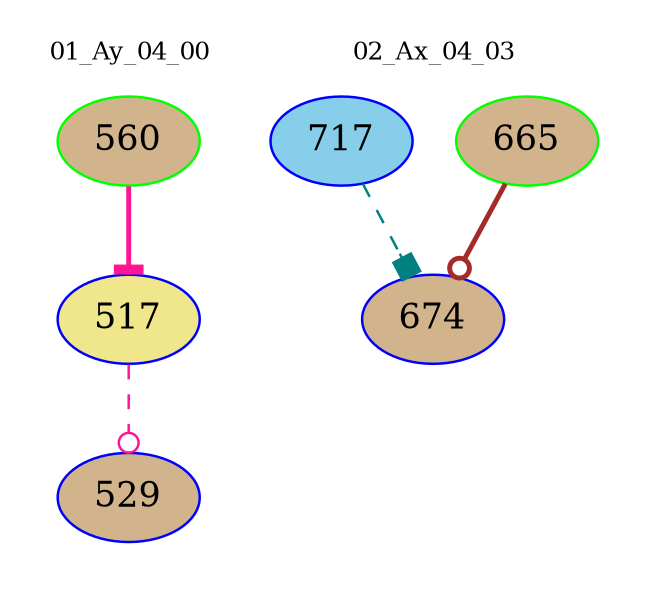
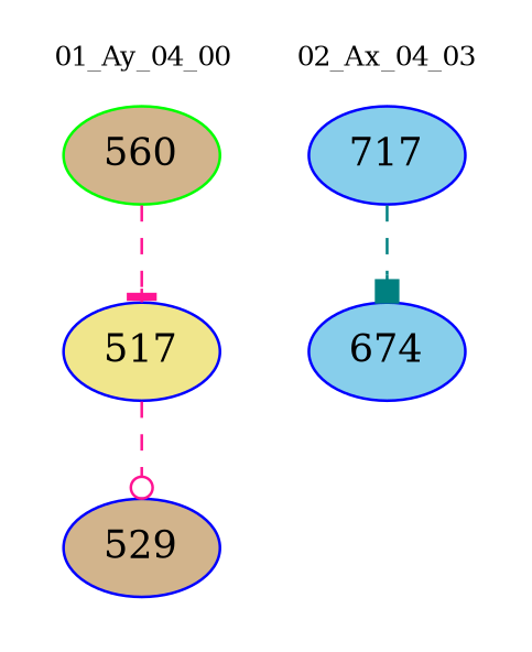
  digraph {
    node [color=blue fillcolor=tan style=filled]
    edge [arrowhead=odot color=deeppink style=bold]
    n1 [color=green label=560]
    n2 [fillcolor=khaki label=517]
    n3 [label=529]
-   n4 [color=green label=665]
-   n5 [label=674]
+   n5 [fillcolor=skyblue label=674]
    n6 [fillcolor=skyblue label=717]
    subgraph cluster_1 {
      color=white
      fontsize=10
      label="01_Ay_04_00"
      n1
      n2
      n3
    }
    subgraph cluster_2 {
      color=white
      fontsize=10
      label="02_Ax_04_03"
-     n4
      n5
      n6
    }
-   n1 -> n2 [arrowhead=tee]
+   n1 -> n2 [arrowhead=tee style=dashed]
    n2 -> n3 [style=dashed]
-   n4 -> n5 [color=brown]
    n6 -> n5 [arrowhead=box color=teal style=dashed]
  }
